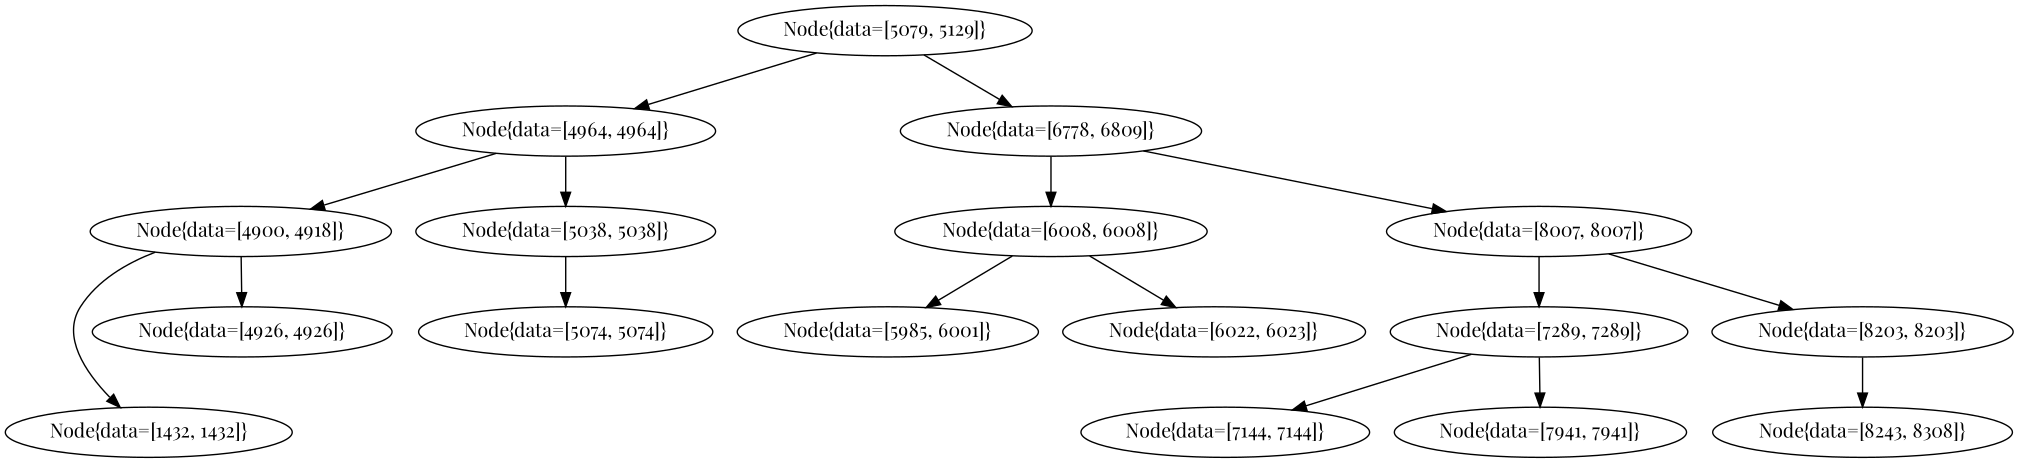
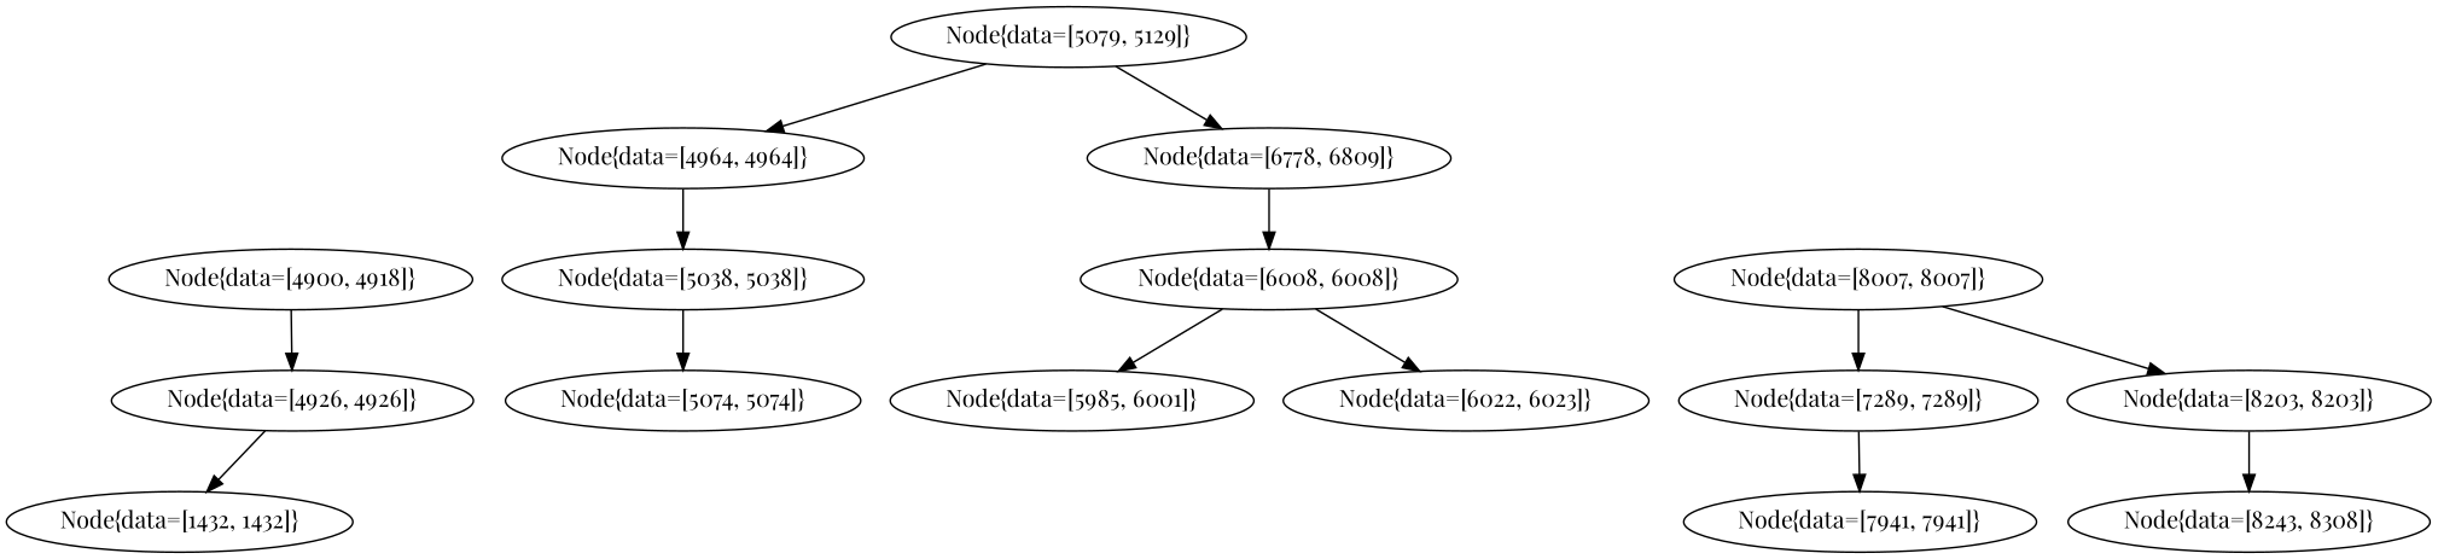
  digraph {
    fontname="Playfair Display"
    node [fontname="Playfair Display"]
    edge [fontname="Playfair Display"]
    n1 [label="Node{data=[5079, 5129]}"]
    n2 [label="Node{data=[4964, 4964]}"]
    n3 [label="Node{data=[6778, 6809]}"]
    n4 [label="Node{data=[4900, 4918]}"]
    n5 [label="Node{data=[5038, 5038]}"]
    n6 [label="Node{data=[6008, 6008]}"]
    n7 [label="Node{data=[8007, 8007]}"]
    n8 [label="Node{data=[1432, 1432]}"]
    n9 [label="Node{data=[4926, 4926]}"]
    n10 [label="Node{data=[5074, 5074]}"]
    n11 [label="Node{data=[5985, 6001]}"]
    n12 [label="Node{data=[6022, 6023]}"]
    n13 [label="Node{data=[7289, 7289]}"]
    n14 [label="Node{data=[8203, 8203]}"]
-   n15 [label="Node{data=[7144, 7144]}"]
    n16 [label="Node{data=[7941, 7941]}"]
    n17 [label="Node{data=[8243, 8308]}"]
    n1 -> n2
    n1 -> n3
-   n2 -> n4
    n2 -> n5
    n3 -> n6
-   n3 -> n7
-   n4 -> n8
+   n9 -> n8
    n4 -> n9
    n5 -> n10
    n6 -> n11
    n6 -> n12
    n7 -> n13
    n7 -> n14
-   n13 -> n15
    n13 -> n16
    n14 -> n17
  }
